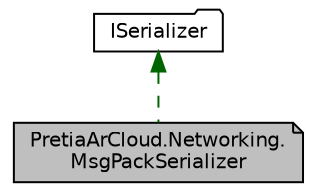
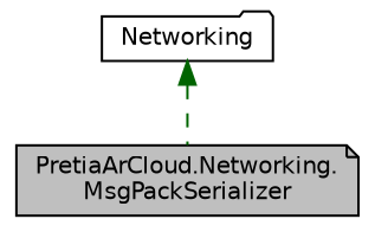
  digraph {
    node [color=black fontname=Helvetica fontsize=10 style=filled]
    n1 [fillcolor=grey75 fontcolor=black height=0.2 label="PretiaArCloud.Networking.\lMsgPackSerializer" shape=note width=0.4]
-   n2 [fillcolor=white height=0.2 label=ISerializer shape=folder width=0.4]
+   n2 [fillcolor=white height=0.2 label=Networking shape=folder width=0.4]
    n2 -> n1 [color=darkgreen dir=back fontname=Helvetica fontsize=10 labelfontname=Helvetica labelfontsize=10 style=dashed]
  }
